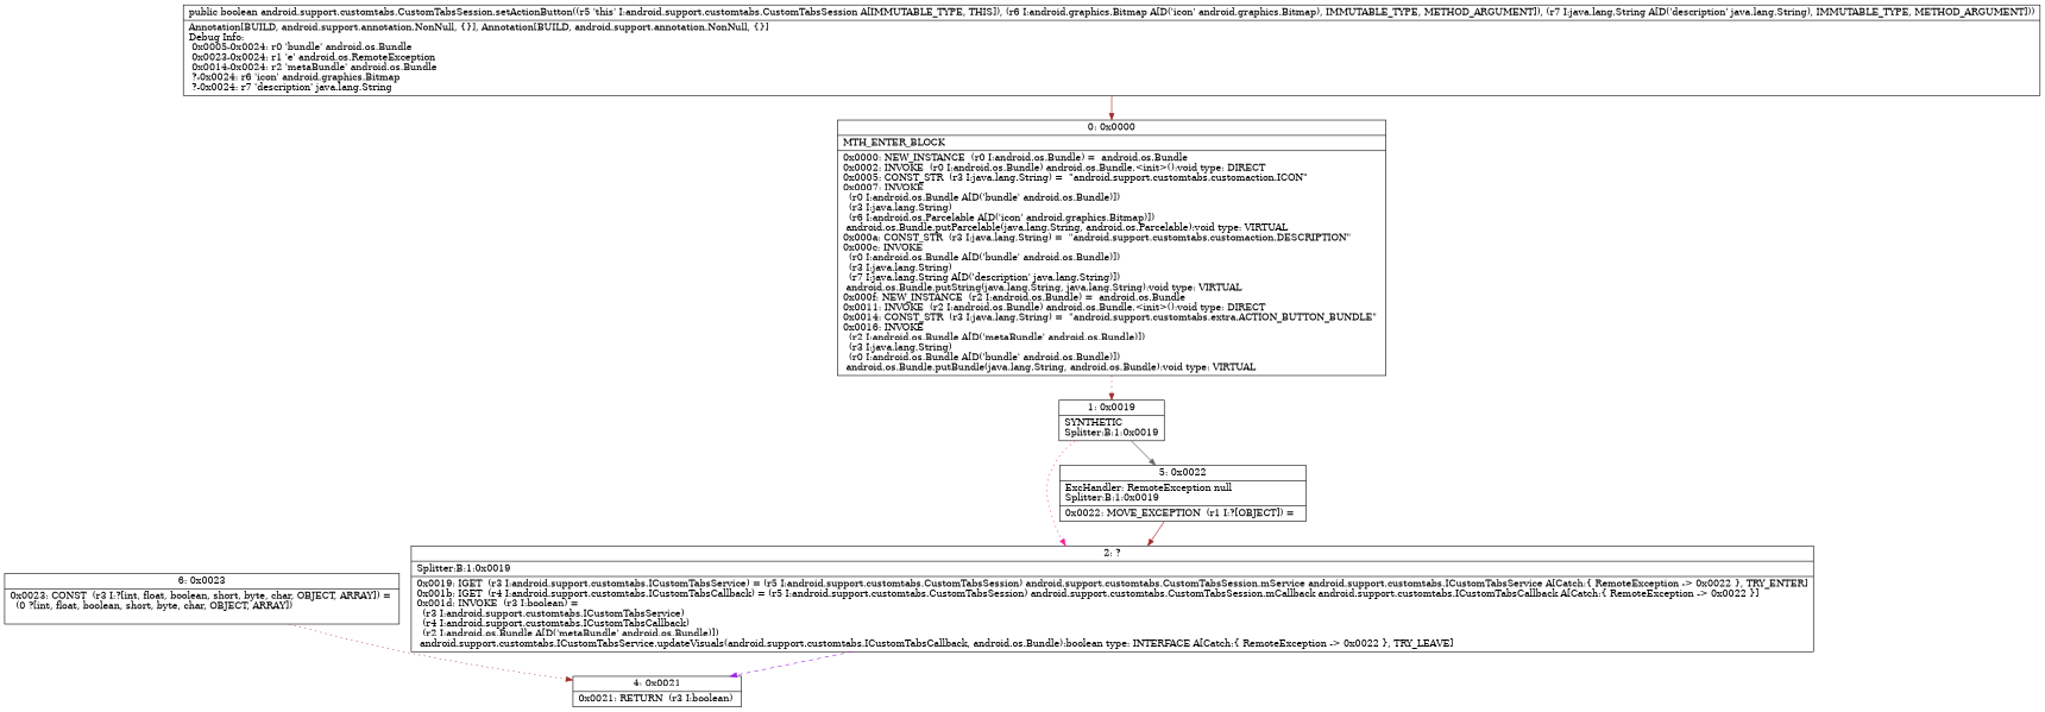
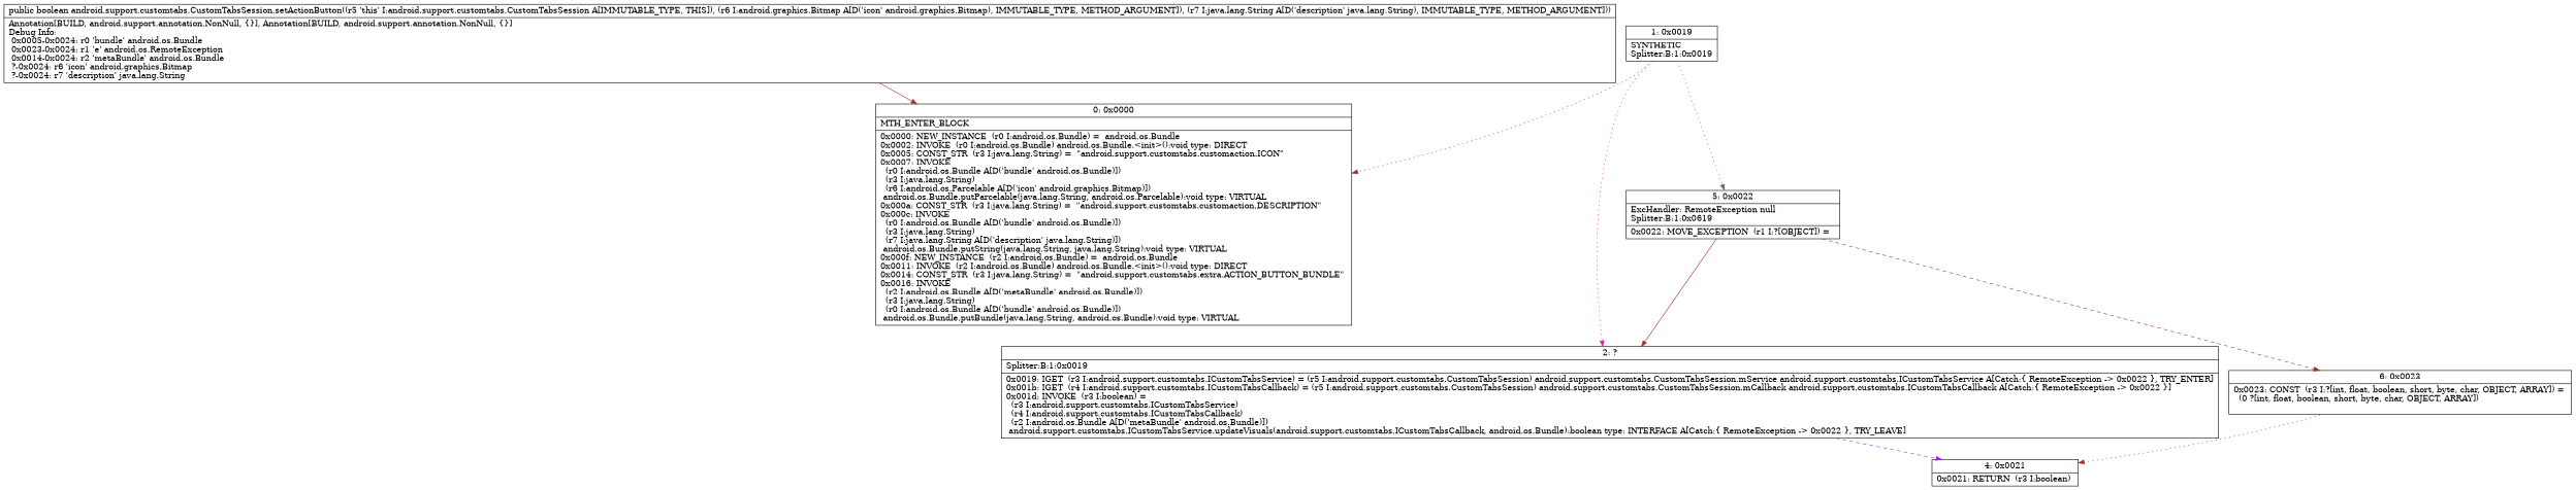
  digraph {
    fontname="DejaVu Serif"
    node [fontname="DejaVu Serif" shape=record]
    edge [color=brown fontname="DejaVu Serif" style=dotted]
    n1 [label="{0\:\ 0x0000|MTH_ENTER_BLOCK\l|0x0000: NEW_INSTANCE  (r0 I:android.os.Bundle) =  android.os.Bundle \l0x0002: INVOKE  (r0 I:android.os.Bundle) android.os.Bundle.\<init\>():void type: DIRECT \l0x0005: CONST_STR  (r3 I:java.lang.String) =  \"android.support.customtabs.customaction.ICON\" \l0x0007: INVOKE  \l  (r0 I:android.os.Bundle A[D('bundle' android.os.Bundle)])\l  (r3 I:java.lang.String)\l  (r6 I:android.os.Parcelable A[D('icon' android.graphics.Bitmap)])\l android.os.Bundle.putParcelable(java.lang.String, android.os.Parcelable):void type: VIRTUAL \l0x000a: CONST_STR  (r3 I:java.lang.String) =  \"android.support.customtabs.customaction.DESCRIPTION\" \l0x000c: INVOKE  \l  (r0 I:android.os.Bundle A[D('bundle' android.os.Bundle)])\l  (r3 I:java.lang.String)\l  (r7 I:java.lang.String A[D('description' java.lang.String)])\l android.os.Bundle.putString(java.lang.String, java.lang.String):void type: VIRTUAL \l0x000f: NEW_INSTANCE  (r2 I:android.os.Bundle) =  android.os.Bundle \l0x0011: INVOKE  (r2 I:android.os.Bundle) android.os.Bundle.\<init\>():void type: DIRECT \l0x0014: CONST_STR  (r3 I:java.lang.String) =  \"android.support.customtabs.extra.ACTION_BUTTON_BUNDLE\" \l0x0016: INVOKE  \l  (r2 I:android.os.Bundle A[D('metaBundle' android.os.Bundle)])\l  (r3 I:java.lang.String)\l  (r0 I:android.os.Bundle A[D('bundle' android.os.Bundle)])\l android.os.Bundle.putBundle(java.lang.String, android.os.Bundle):void type: VIRTUAL \l}"]
    n2 [label="{1\:\ 0x0019|SYNTHETIC\lSplitter:B:1:0x0019\l}"]
    n3 [label="{2\:\ ?|Splitter:B:1:0x0019\l|0x0019: IGET  (r3 I:android.support.customtabs.ICustomTabsService) = (r5 I:android.support.customtabs.CustomTabsSession) android.support.customtabs.CustomTabsSession.mService android.support.customtabs.ICustomTabsService A[Catch:\{ RemoteException \-\> 0x0022 \}, TRY_ENTER]\l0x001b: IGET  (r4 I:android.support.customtabs.ICustomTabsCallback) = (r5 I:android.support.customtabs.CustomTabsSession) android.support.customtabs.CustomTabsSession.mCallback android.support.customtabs.ICustomTabsCallback A[Catch:\{ RemoteException \-\> 0x0022 \}]\l0x001d: INVOKE  (r3 I:boolean) = \l  (r3 I:android.support.customtabs.ICustomTabsService)\l  (r4 I:android.support.customtabs.ICustomTabsCallback)\l  (r2 I:android.os.Bundle A[D('metaBundle' android.os.Bundle)])\l android.support.customtabs.ICustomTabsService.updateVisuals(android.support.customtabs.ICustomTabsCallback, android.os.Bundle):boolean type: INTERFACE A[Catch:\{ RemoteException \-\> 0x0022 \}, TRY_LEAVE]\l}"]
-   n4 [label="{5\:\ 0x0022|ExcHandler: RemoteException null\lSplitter:B:1:0x0019\l|0x0022: MOVE_EXCEPTION  (r1 I:?[OBJECT]) =  \l}"]
+   n4 [label="{5\:\ 0x0022|ExcHandler: RemoteException null\lSplitter:B:1:0x0619\l|0x0022: MOVE_EXCEPTION  (r1 I:?[OBJECT]) =  \l}"]
    n5 [label="{4\:\ 0x0021|0x0021: RETURN  (r3 I:boolean) \l}"]
    n6 [label="{6\:\ 0x0023|0x0023: CONST  (r3 I:?[int, float, boolean, short, byte, char, OBJECT, ARRAY]) = \l  (0 ?[int, float, boolean, short, byte, char, OBJECT, ARRAY])\l \l}"]
    n7 [label="{public boolean android.support.customtabs.CustomTabsSession.setActionButton((r5 'this' I:android.support.customtabs.CustomTabsSession A[IMMUTABLE_TYPE, THIS]), (r6 I:android.graphics.Bitmap A[D('icon' android.graphics.Bitmap), IMMUTABLE_TYPE, METHOD_ARGUMENT]), (r7 I:java.lang.String A[D('description' java.lang.String), IMMUTABLE_TYPE, METHOD_ARGUMENT]))  | Annotation[BUILD, android.support.annotation.NonNull, \{\}], Annotation[BUILD, android.support.annotation.NonNull, \{\}]\lDebug Info:\l  0x0005\-0x0024: r0 'bundle' android.os.Bundle\l  0x0023\-0x0024: r1 'e' android.os.RemoteException\l  0x0014\-0x0024: r2 'metaBundle' android.os.Bundle\l  ?\-0x0024: r6 'icon' android.graphics.Bitmap\l  ?\-0x0024: r7 'description' java.lang.String\l}"]
-   n1 -> n2
+   n2 -> n1
    n2 -> n3 [color=deeppink]
-   n2 -> n4 [color=gray40 style=solid]
+   n2 -> n4 [color=gray40]
    n3 -> n5 [color=purple style=dashed]
    n4 -> n3 [style=solid]
+   n4 -> n6 [style=dashed]
    n6 -> n5
    n7 -> n1 [style=solid]
  }
